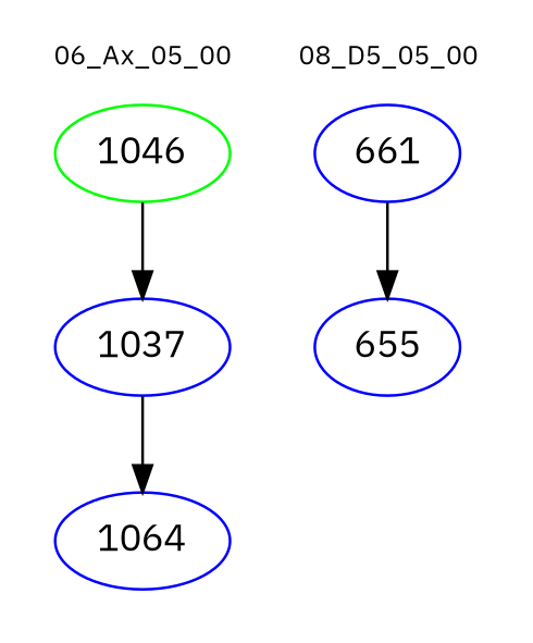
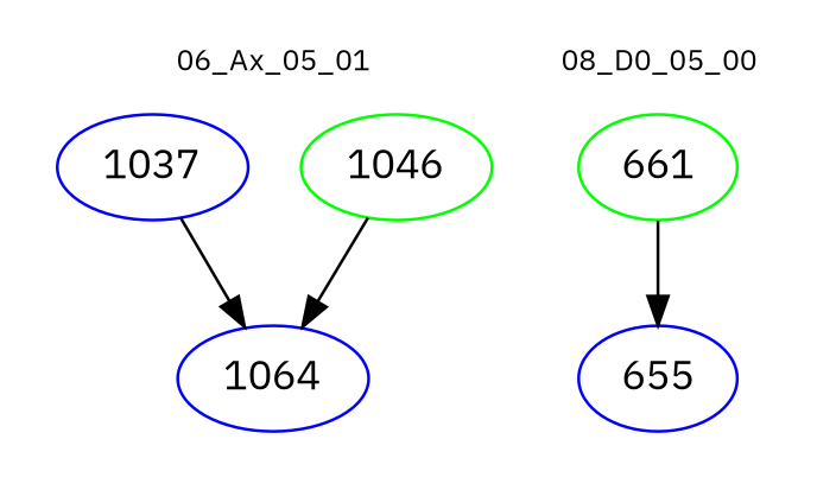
  digraph {
    fontname="IBM Plex Sans"
    node [color=blue fontname="IBM Plex Sans"]
    edge [color=black fontname="IBM Plex Sans"]
    n1 [color=green label=1046]
    n2 [label=1037]
    n3 [label=1064]
-   n4 [label=661]
+   n4 [color=green label=661]
    n5 [label=655]
    subgraph cluster_1 {
      color=white
      fontsize=10
-     label="06_Ax_05_00"
+     label="06_Ax_05_01"
      n1
      n2
      n3
    }
    subgraph cluster_2 {
      color=white
      fontsize=10
-     label="08_D5_05_00"
+     label="08_D0_05_00"
      n4
      n5
    }
-   n1 -> n2
+   n1 -> n3
    n2 -> n3
    n4 -> n5
  }
